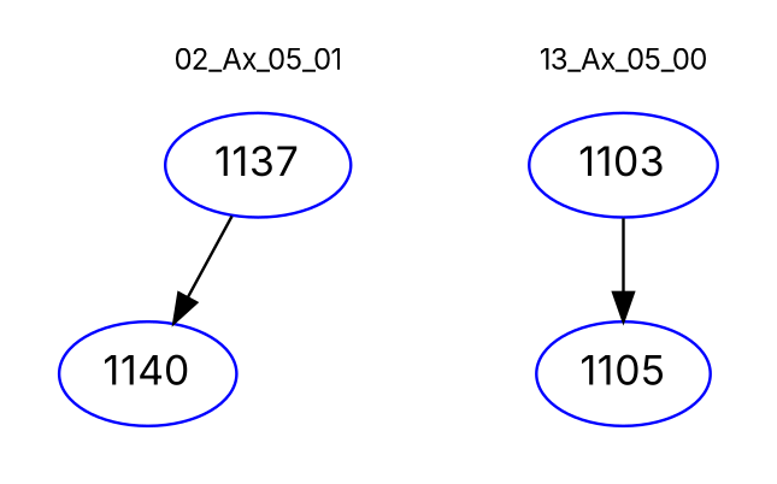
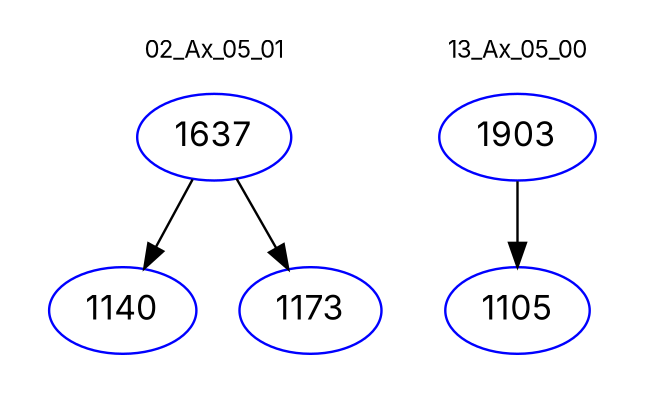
  digraph {
    fontname=Inter
    node [color=blue fontname=Inter]
    edge [color=black fontname=Inter]
-   n1 [label=1137]
+   n1 [label=1637]
    n2 [label=1140]
-   n4 [label=1103]
+   n3 [label=1173]
+   n4 [label=1903]
    n5 [label=1105]
    subgraph cluster_1 {
      color=white
      fontsize=10
      label="02_Ax_05_01"
      n1
      n2
+     n3
    }
    subgraph cluster_2 {
      color=white
      fontsize=10
      label="13_Ax_05_00"
      n4
      n5
    }
    n1 -> n2
+   n1 -> n3
    n4 -> n5
  }
